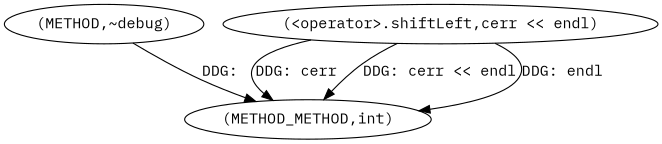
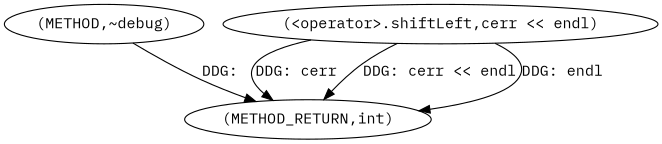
  digraph {
    fontname="IBM Plex Mono"
    node [fontname="IBM Plex Mono"]
    edge [fontname="IBM Plex Mono"]
    n1 [label="(METHOD,~debug)"]
-   n2 [label="(METHOD_METHOD,int)"]
+   n2 [label="(METHOD_RETURN,int)"]
    n3 [label="(<operator>.shiftLeft,cerr << endl)"]
    n1 -> n2 [label="DDG: "]
    n3 -> n2 [label="DDG: cerr"]
    n3 -> n2 [label="DDG: cerr << endl"]
    n3 -> n2 [label="DDG: endl"]
  }
